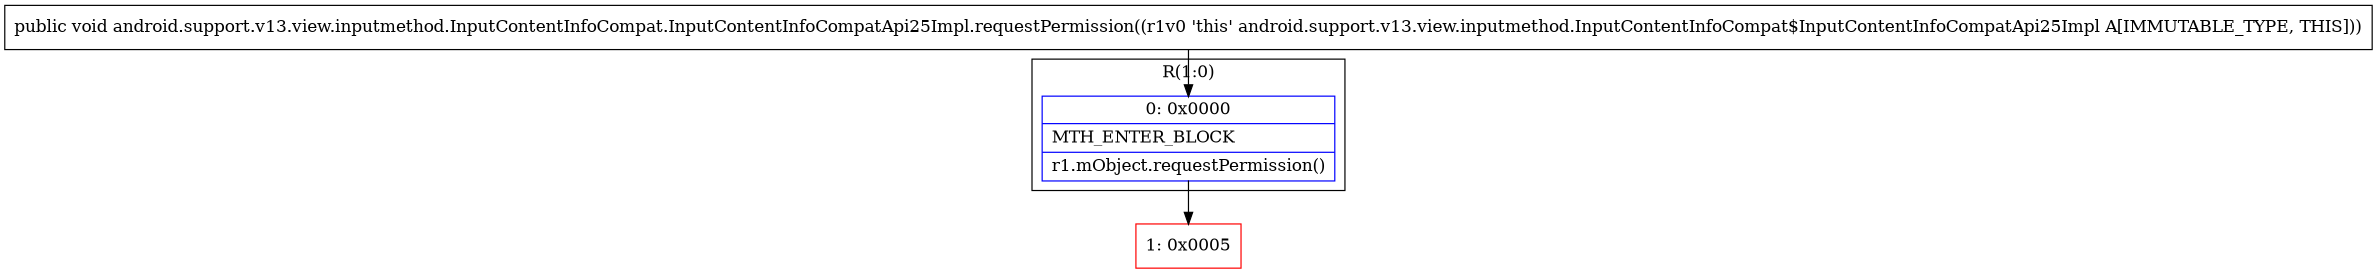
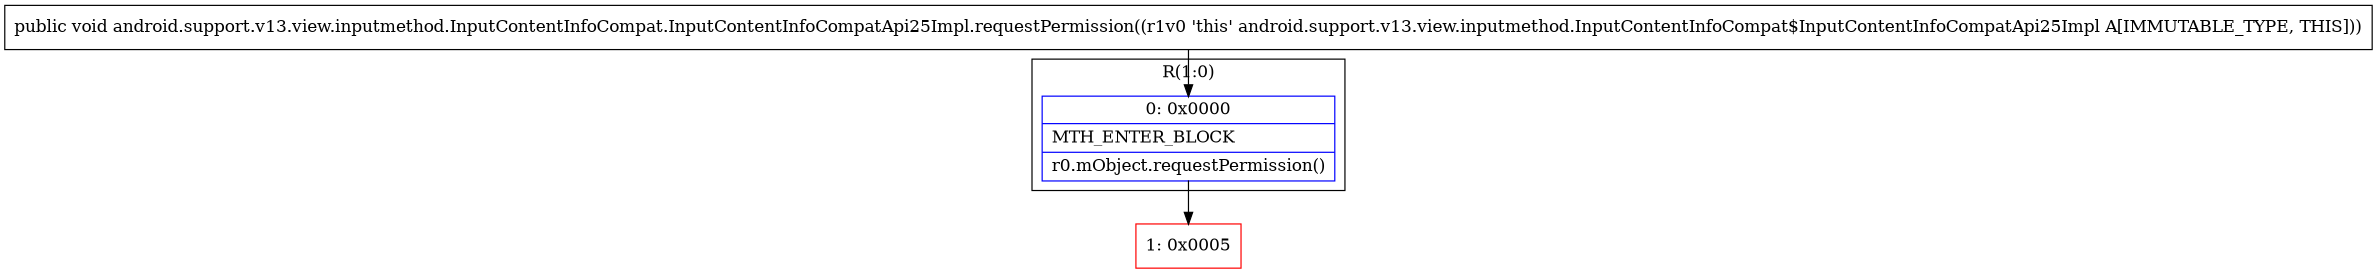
  digraph {
    node [shape=record]
-   n1 [color=blue label="{0\:\ 0x0000|MTH_ENTER_BLOCK\l|r1.mObject.requestPermission()\l}"]
+   n1 [color=blue label="{0\:\ 0x0000|MTH_ENTER_BLOCK\l|r0.mObject.requestPermission()\l}"]
    n2 [color=red label="{1\:\ 0x0005}"]
    n3 [label="{public void android.support.v13.view.inputmethod.InputContentInfoCompat.InputContentInfoCompatApi25Impl.requestPermission((r1v0 'this' android.support.v13.view.inputmethod.InputContentInfoCompat$InputContentInfoCompatApi25Impl A[IMMUTABLE_TYPE, THIS])) }"]
    subgraph cluster_1 {
      label="R(1:0)"
      n1
    }
    n1 -> n2
    n3 -> n1
  }
